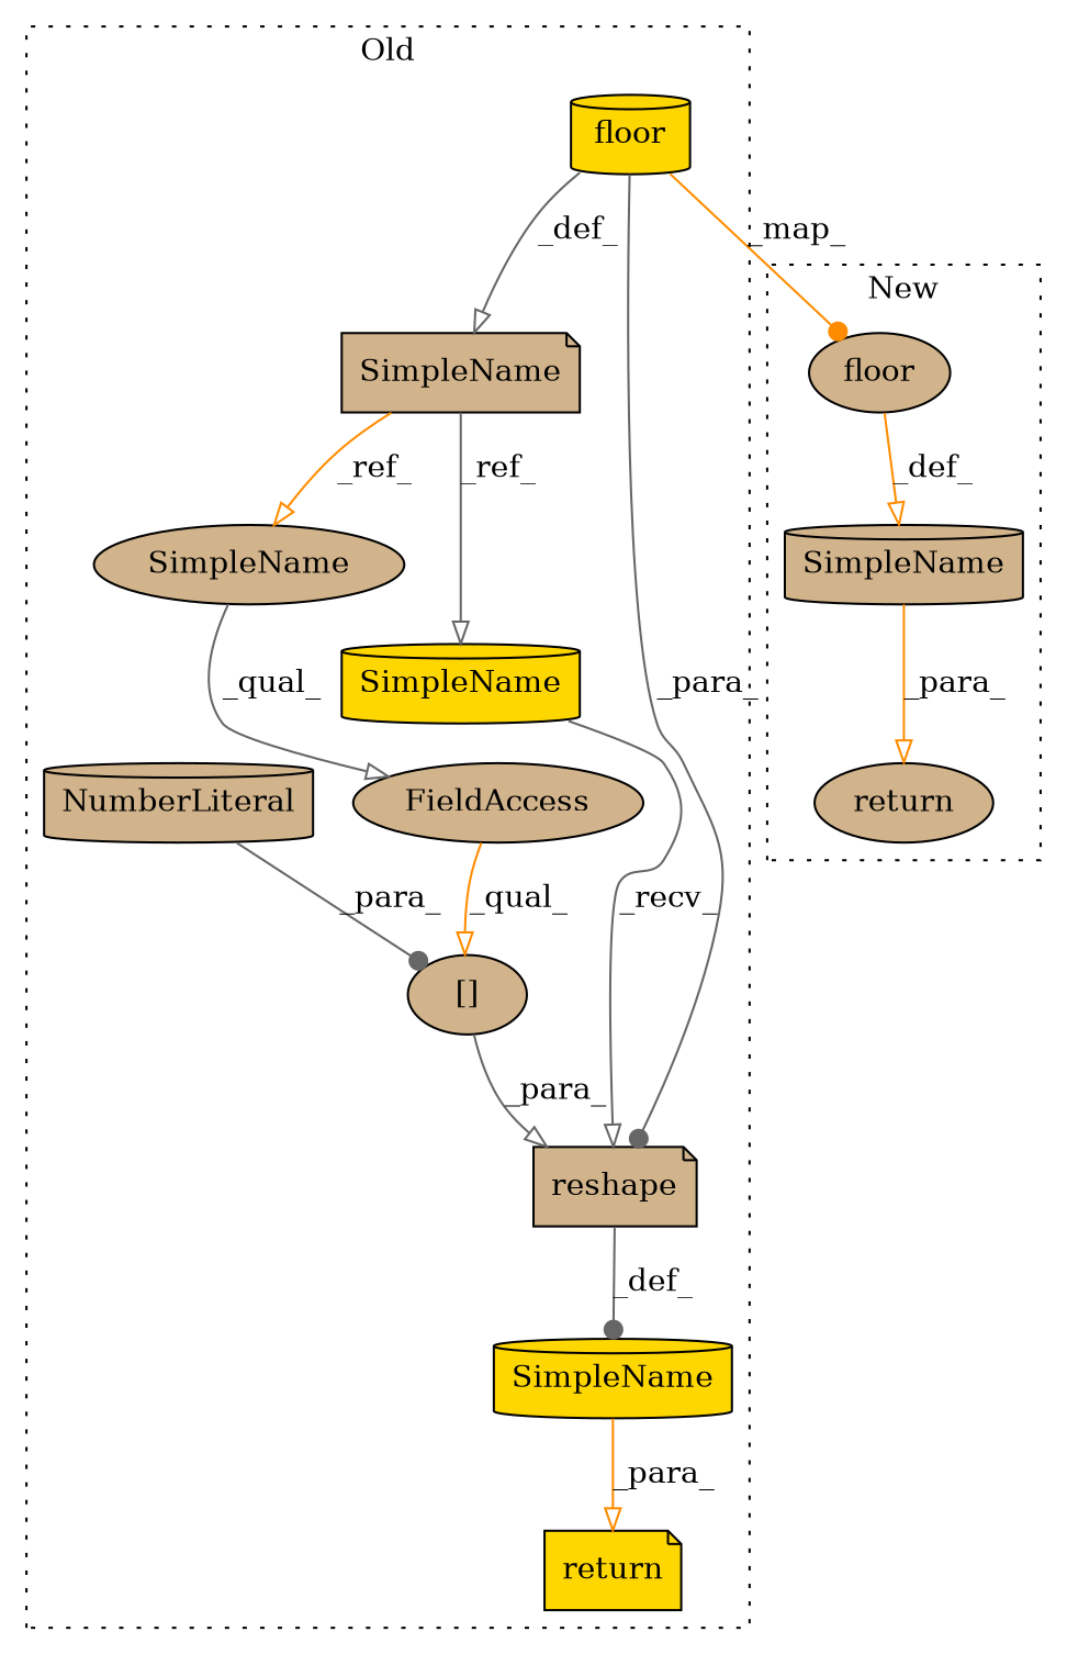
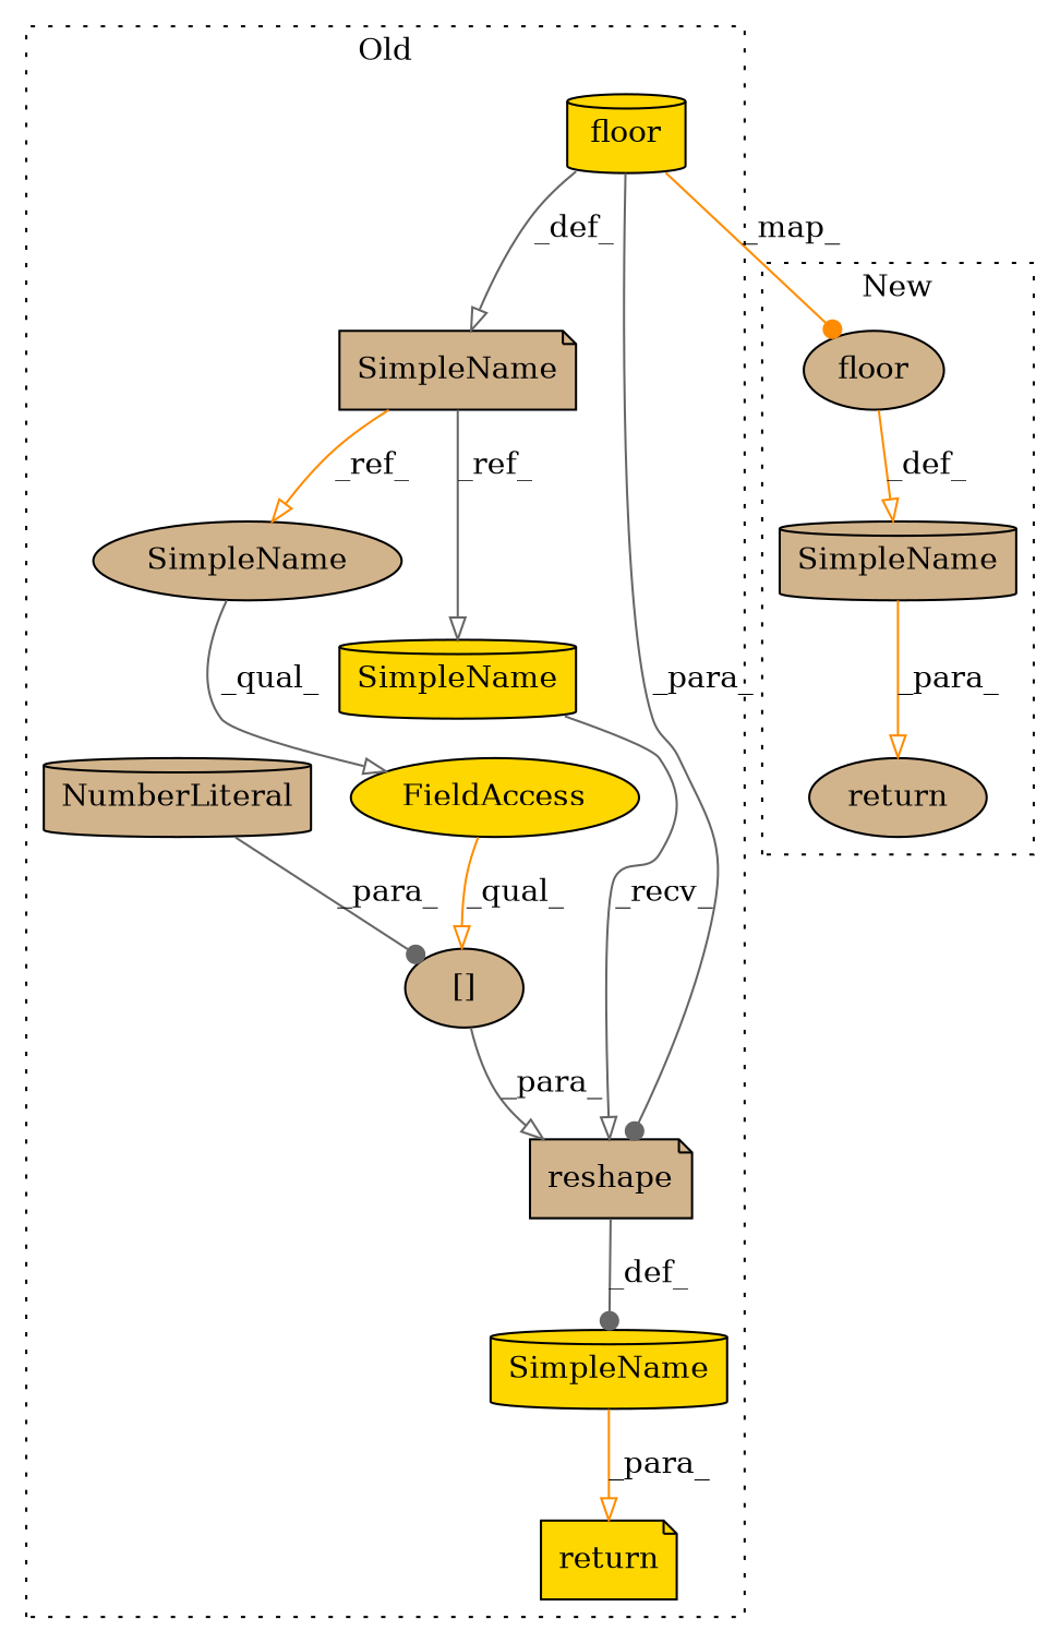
  digraph {
    fontname="DejaVu Serif"
    node [a=42 l=1 shape=cylinder style=filled fillcolor=tan fontname="DejaVu Serif"]
    edge [color=gray40 arrowhead=onormal fontname="DejaVu Serif"]
    n1 [a=32 l="6,1" label=floor s="3126,3214" fillcolor=gold]
    n2 [a=2 l="8,1" label="[]" s="3238,3247" shape=ellipse]
    n3 [a=34 label=NumberLiteral s=3246]
    n4 [label=SimpleName s=3118 shape=note]
-   n5 [a=22 l=7 label=FieldAccess s=3238 shape=ellipse]
+   n5 [a=22 l=7 label=FieldAccess s=3238 shape=ellipse fillcolor=gold]
    n6 [a=32 l="8,1" label=reshape s="3230,3248" shape=note]
    n7 [label=SimpleName fillcolor=gold l=""]
    n8 [a=41 l=7 label=return s=3221 shape=note fillcolor=gold]
    n9 [label=SimpleName s=3228 fillcolor=gold]
    n10 [label=SimpleName s=3238 shape=ellipse]
    n11 [a=32 l="6,1" label=floor s="3133,3216" shape=ellipse]
    n12 [label=SimpleName l=""]
    n13 [a=41 l=7 label=return s=3120 shape=ellipse]
    subgraph cluster_1 {
      label=Old
      style=dotted
      n1
      n2
      n3
      n4
      n5
      n6
      n7
      n8
      n9
      n10
    }
    subgraph cluster_2 {
      label=New
      style=dotted
      n11
      n12
      n13
    }
    n1 -> n4 [label=_def_]
    n1 -> n6 [label=_para_ arrowhead=dot]
    n1 -> n11 [label=_map_ color=darkorange arrowhead=dot]
    n2 -> n6 [label=_para_]
    n3 -> n2 [label=_para_ arrowhead=dot]
    n4 -> n9 [label=_ref_]
    n4 -> n10 [label=_ref_ color=darkorange]
    n5 -> n2 [label=_qual_ color=darkorange]
    n6 -> n7 [label=_def_ arrowhead=dot]
    n7 -> n8 [label=_para_ color=darkorange]
    n9 -> n6 [label=_recv_]
    n10 -> n5 [label=_qual_]
    n11 -> n12 [label=_def_ color=darkorange]
    n12 -> n13 [label=_para_ color=darkorange]
  }
